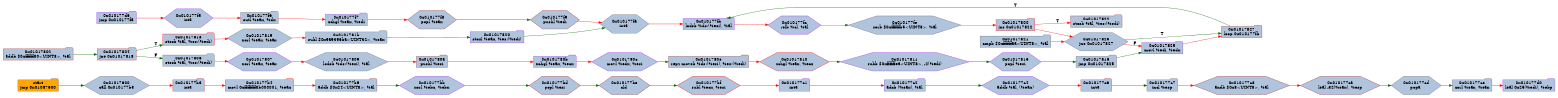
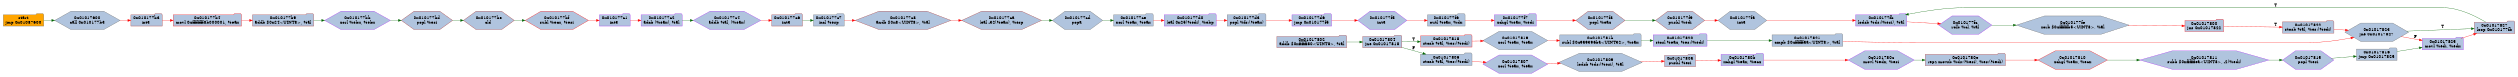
  digraph {
    rankdir=LR
    node [color=purple fillcolor=lightsteelblue shape=folder style=filled]
    edge [color=red]
    n1 [color=gray40 fillcolor=orange label="start\njmp 0x01087600"]
    n2 [color=gray40 label="0x01017600\ncall 0x010177b3" shape=hexagon]
    n3 [color=brown label="0x010177b3\nint3 "]
    n4 [color=red label="0x010177b4\nmovl 0xffffffff8b000001, %eax"]
    n5 [color=brown label="0x010177b9\naddb $0x24<UINT8>, %al"]
    n6 [label="0x010177bb\nxorl %ebx, %ebx" shape=hexagon]
    n7 [color=brown label="0x010177bd\npopl %esi" shape=hexagon]
    n8 [color=brown label="0x010177be\ncld " shape=hexagon]
    n9 [color=red label="0x010177bf\nsubl %ecx, %esi" shape=hexagon]
    n10 [label="0x010177c1\nint3 "]
    n11 [label="0x010177c2\nadcb (%eax), %al"]
    n12 [label="0x010177c4\naddb %al, (%eax)" shape=hexagon]
    n13 [color=brown label="0x010177c6\nint3 "]
    n14 [color=gray40 label="0x010177c7\nincl %esp"]
    n15 [color=brown label="0x010177c8\nandb $0x8<UINT8>, %al" shape=hexagon]
    n16 [color=brown label="0x010177ca\nleal -32(%eax), %esp" shape=hexagon]
    n17 [color=gray40 label="0x010177cd\npopa " shape=hexagon]
    n18 [color=gray40 label="0x010177ce\nxorl %eax, %eax"]
    n19 [label="0x010177d0\nleal 0x25(%edi), %ebp"]
+   n20 [color=gray40 label="0x010177d3\npopl %fs:(%eax)"]
    n21 [label="0x010177d6\njmp 0x010177f5"]
    n22 [label="0x010177f5\nint3 " shape=hexagon]
    n23 [color=gray40 label="0x010177f6\noutl %eax, %dx"]
    n24 [label="0x010177f7\nxchgl %eax, %edi"]
    n25 [color=brown label="0x010177f8\npopl %eax" shape=hexagon]
    n26 [color=brown label="0x010177f9\npushl %edi" shape=hexagon]
    n27 [color=gray40 label="0x010177fa\nint3 " shape=hexagon]
    n28 [label="0x010177fb\nlodsb %ds:(%esi), %al"]
    n29 [label="0x010177fc\nrolb %cl, %al" shape=hexagon]
    n30 [color=gray40 label="0x010177fe\nxorb $0xffffffb5<UINT8>, %al" shape=hexagon]
    n31 [color=red label="0x01017800\njns 0x01017822"]
    n32 [color=brown label="0x01017822\nstosb %al, %es:(%edi)"]
    n33 [color=brown label="0x01017802\naddb $0xffffff80<UINT8>, %al"]
    n34 [color=brown label="0x01017804\njne 0x01017818"]
    n35 [color=gray40 label="0x01017823\njne 0x01017827" shape=hexagon]
    n36 [color=red label="0x01017818\nstosb %al, %es:(%edi)"]
    n37 [color=gray40 label="0x01017806\nstosb %al, %es:(%edi)"]
    n38 [color=gray40 label="0x01017819\nxorl %eax, %eax" shape=hexagon]
    n39 [label="0x01017807\nxorl %eax, %eax" shape=hexagon]
    n40 [color=gray40 label="0x0101781b\nsubl $0x9a9396ba<UINT32>, %eax"]
    n41 [label="0x01017820\nstosl %eax, %es:(%edi)"]
    n42 [color=gray40 label="0x01017821\ncmpb $0xffffffaa<UINT8>, %al"]
    n43 [color=brown label="0x01017827\nloop 0x010177fb"]
    n44 [label="0x01017825\nmovl %edi, %edx"]
    n45 [color=gray40 label="0x01017809\nlodsb %ds:(%esi), %al" shape=hexagon]
    n46 [color=brown label="0x0101780a\npushl %esi"]
    n47 [label="0x0101780b\nxchgl %eax, %ecx"]
    n48 [label="0x0101780c\nmovl %edx, %esi" shape=hexagon]
    n49 [color=brown label="0x0101780e\nrepz movsb %ds:(%esi), %es:(%edi)"]
    n50 [color=red label="0x01017810\nxchgl %eax, %ecx" shape=hexagon]
    n51 [label="0x01017811\nsubb $0xffffffea<UINT8>, -2(%edi)" shape=hexagon]
    n52 [label="0x01017815\npopl %esi" shape=hexagon]
    n53 [color=gray40 label="0x01017816\njmp 0x01017825"]
    n1 -> n2 [color=darkgreen]
    n2 -> n3
    n3 -> n4
    n4 -> n5
    n5 -> n6 [color=darkgreen]
    n6 -> n7 [color=darkgreen]
    n7 -> n8 [color=darkgreen]
    n8 -> n9 [color=darkgreen]
    n9 -> n10
    n10 -> n11
    n11 -> n12 [color=darkgreen]
    n12 -> n13
    n13 -> n14 [color=darkgreen]
    n14 -> n15
    n15 -> n16
    n16 -> n17 [color=darkgreen]
    n17 -> n18 [color=darkgreen]
    n18 -> n19
+   n19 -> n20
+   n20 -> n21
    n21 -> n22
    n22 -> n23
    n23 -> n24
    n24 -> n25
    n25 -> n26 [color=darkgreen]
    n26 -> n27
    n27 -> n28
    n28 -> n29
    n29 -> n30 [color=darkgreen]
    n30 -> n31
    n31 -> n32 [label=T]
-   n31 -> n35
+   n32 -> n35
    n33 -> n34 [color=darkgreen]
    n34 -> n36 [color=darkgreen label=T]
    n34 -> n37 [color=darkgreen label=F]
    n35 -> n43 [color=darkgreen label=T]
    n35 -> n44 [label=F]
    n36 -> n38
    n37 -> n39
    n38 -> n40
    n39 -> n45
    n40 -> n41 [color=darkgreen]
-   n41 -> n27 [color=darkgreen]
+   n41 -> n42 [color=darkgreen]
    n42 -> n35
    n43 -> n28 [color=darkgreen label=T]
    n44 -> n43
    n45 -> n46
    n46 -> n47
    n47 -> n48
    n48 -> n49 [color=darkgreen]
    n49 -> n50
    n50 -> n51 [color=darkgreen]
    n51 -> n52 [color=darkgreen]
    n52 -> n53 [color=darkgreen]
    n53 -> n44 [color=darkgreen]
  }
